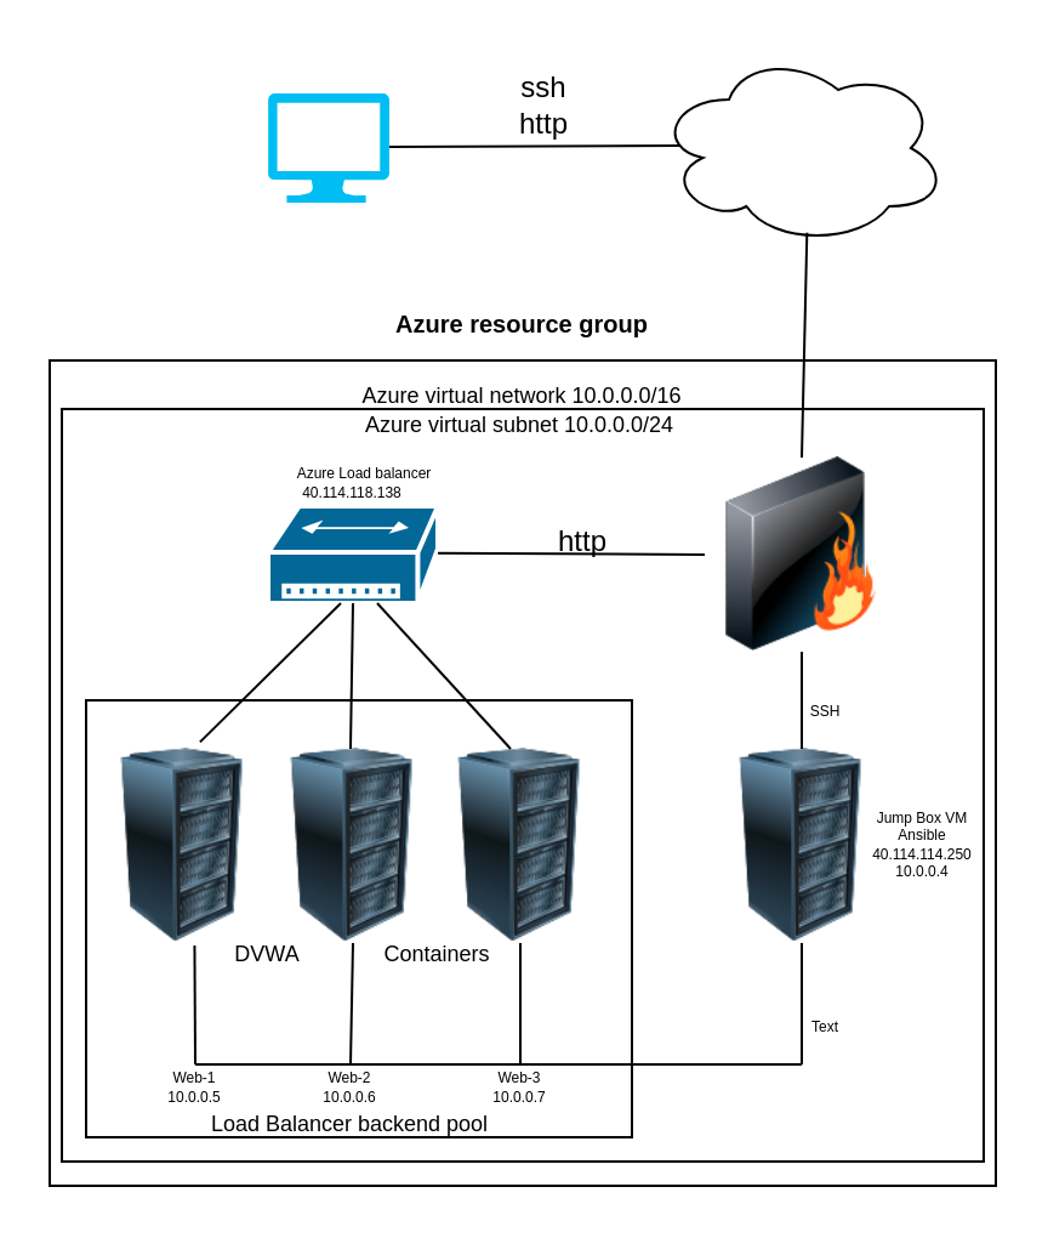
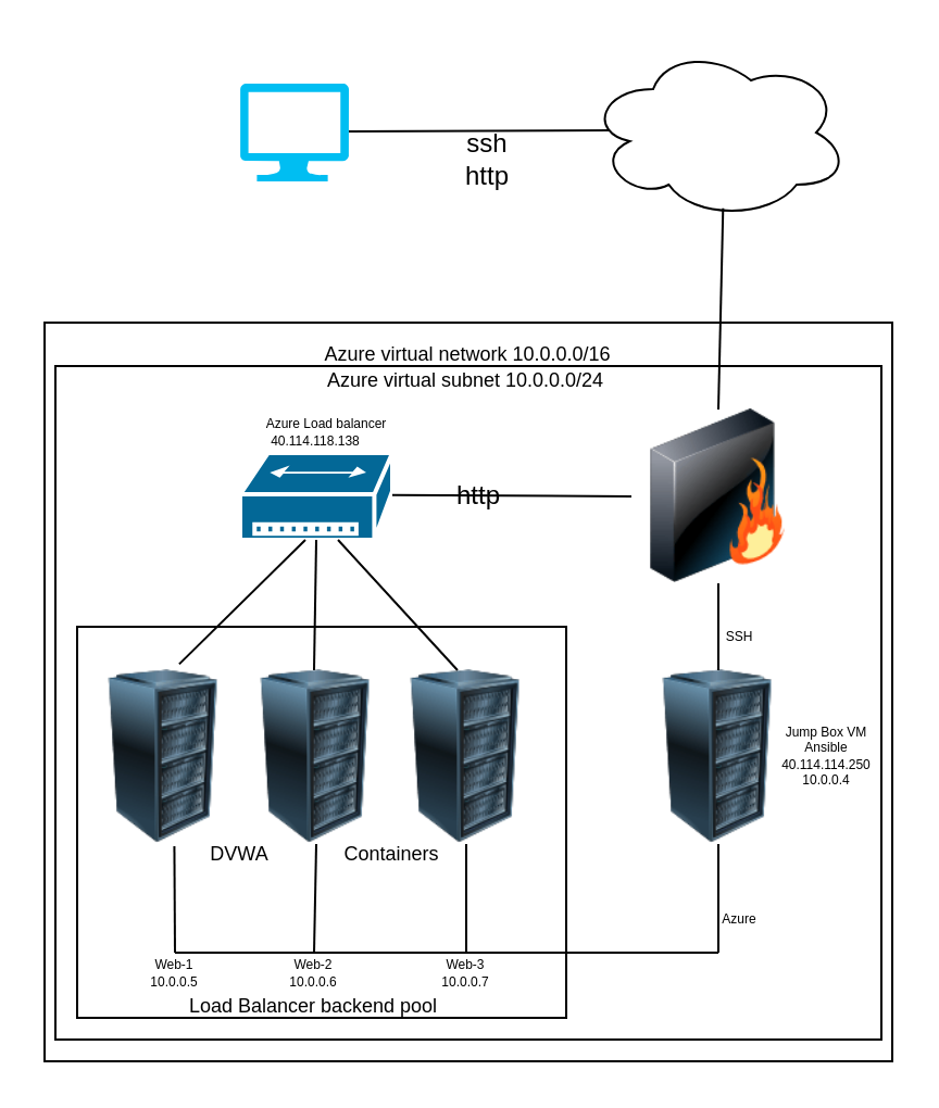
  <mxCell id="0" />
  <mxCell id="1" parent="0" />
  <mxCell id="2" value="" style="rounded=0;whiteSpace=wrap;html=1;fontSize=9;" parent="1" vertex="1"><mxGeometry x="20" y="148" width="390" height="340" as="geometry" /></mxCell>
  <mxCell id="3" value="" style="rounded=0;whiteSpace=wrap;html=1;fontSize=9;" parent="1" vertex="1"><mxGeometry x="25" y="168" width="380" height="310" as="geometry" /></mxCell>
  <mxCell id="4" value="" style="rounded=0;whiteSpace=wrap;html=1;fontSize=9;" parent="1" vertex="1"><mxGeometry x="35" y="288" width="225" height="180" as="geometry" /></mxCell>
  <mxCell id="5" value="" style="verticalLabelPosition=bottom;html=1;verticalAlign=top;align=center;strokeColor=none;fillColor=#00BEF2;shape=mxgraph.azure.computer;pointerEvents=1;" parent="1" vertex="1"><mxGeometry x="110" y="38" width="50" height="45" as="geometry" /></mxCell>
  <mxCell id="6" value="" style="ellipse;shape=cloud;whiteSpace=wrap;html=1;" parent="1" vertex="1"><mxGeometry x="270" y="20.5" width="120" height="80" as="geometry" /></mxCell>
  <mxCell id="7" value="" style="endArrow=none;html=1;rounded=0;" parent="1" edge="1"><mxGeometry width="50" height="50" relative="1" as="geometry"><mxPoint x="160" y="60" as="sourcePoint" /><mxPoint x="280" y="59.5" as="targetPoint" /></mxGeometry></mxCell>
- <mxCell id="8" value="ssh&lt;br&gt;http" style="text;html=1;strokeColor=none;fillColor=none;align=center;verticalAlign=middle;whiteSpace=wrap;rounded=0;" parent="1" vertex="1"><mxGeometry x="194" y="28" width="60" height="30" as="geometry" /></mxCell>
+ <mxCell id="8" value="ssh&lt;br&gt;http" style="text;html=1;strokeColor=none;fillColor=none;align=center;verticalAlign=middle;whiteSpace=wrap;rounded=0;" parent="1" vertex="1"><mxGeometry x="194" y="58" width="60" height="30" as="geometry" /></mxCell>
  <mxCell id="9" value="" style="image;html=1;image=img/lib/clip_art/networking/Firewall_128x128.png" parent="1" vertex="1"><mxGeometry x="290" y="188" width="80" height="80" as="geometry" /></mxCell>
  <mxCell id="10" value="" style="shape=mxgraph.cisco.hubs_and_gateways.small_hub;sketch=0;html=1;pointerEvents=1;dashed=0;fillColor=#036897;strokeColor=#ffffff;strokeWidth=2;verticalLabelPosition=bottom;verticalAlign=top;align=center;outlineConnect=0;" parent="1" vertex="1"><mxGeometry x="110" y="208" width="70" height="40" as="geometry" /></mxCell>
  <mxCell id="11" value="" style="endArrow=none;html=1;rounded=0;entryX=0;entryY=0.5;entryDx=0;entryDy=0;" parent="1" target="9" edge="1"><mxGeometry width="50" height="50" relative="1" as="geometry"><mxPoint x="180" y="227.33" as="sourcePoint" /><mxPoint x="290" y="338" as="targetPoint" /></mxGeometry></mxCell>
- <mxCell id="12" value="http" style="text;html=1;strokeColor=none;fillColor=none;align=center;verticalAlign=middle;whiteSpace=wrap;rounded=0;" parent="1" vertex="1"><mxGeometry x="210" y="208" width="60" height="30" as="geometry" /></mxCell>
+ <mxCell id="12" value="http" style="text;html=1;strokeColor=none;fillColor=none;align=center;verticalAlign=middle;whiteSpace=wrap;rounded=0;" parent="1" vertex="1"><mxGeometry x="190" y="213" width="60" height="30" as="geometry" /></mxCell>
  <mxCell id="13" value="&lt;font style=&quot;font-size: 6px&quot;&gt;Azure Load balancer&lt;/font&gt;" style="text;html=1;strokeColor=none;fillColor=none;align=center;verticalAlign=middle;whiteSpace=wrap;rounded=0;" parent="1" vertex="1"><mxGeometry x="120" y="178" width="60" height="30" as="geometry" /></mxCell>
  <mxCell id="14" value="40.114.118.138" style="text;html=1;strokeColor=none;fillColor=none;align=center;verticalAlign=middle;whiteSpace=wrap;rounded=0;fontSize=6;" parent="1" vertex="1"><mxGeometry x="115" y="188" width="60" height="30" as="geometry" /></mxCell>
  <mxCell id="15" value="" style="image;html=1;image=img/lib/clip_art/computers/Server_Rack_128x128.png;fontSize=6;" parent="1" vertex="1"><mxGeometry x="105" y="308" width="80" height="80" as="geometry" /></mxCell>
  <mxCell id="16" value="" style="image;html=1;image=img/lib/clip_art/computers/Server_Rack_128x128.png;fontSize=6;" parent="1" vertex="1"><mxGeometry x="174" y="308" width="80" height="80" as="geometry" /></mxCell>
  <mxCell id="17" value="" style="image;html=1;image=img/lib/clip_art/computers/Server_Rack_128x128.png;fontSize=6;" parent="1" vertex="1"><mxGeometry x="35" y="308" width="80" height="80" as="geometry" /></mxCell>
  <mxCell id="18" value="" style="endArrow=none;html=1;rounded=0;fontSize=6;exitX=0.587;exitY=-0.035;exitDx=0;exitDy=0;exitPerimeter=0;" parent="1" source="17" edge="1"><mxGeometry width="50" height="50" relative="1" as="geometry"><mxPoint x="90" y="298" as="sourcePoint" /><mxPoint x="140" y="248" as="targetPoint" /></mxGeometry></mxCell>
  <mxCell id="19" value="" style="endArrow=none;html=1;rounded=0;fontSize=6;entryX=0.5;entryY=1;entryDx=0;entryDy=0;entryPerimeter=0;" parent="1" target="10" edge="1"><mxGeometry width="50" height="50" relative="1" as="geometry"><mxPoint x="144" y="308" as="sourcePoint" /><mxPoint x="194" y="258" as="targetPoint" /></mxGeometry></mxCell>
  <mxCell id="20" value="" style="endArrow=none;html=1;rounded=0;fontSize=6;" parent="1" edge="1"><mxGeometry width="50" height="50" relative="1" as="geometry"><mxPoint x="210" y="308" as="sourcePoint" /><mxPoint x="155" y="248" as="targetPoint" /></mxGeometry></mxCell>
  <mxCell id="21" value="" style="endArrow=none;html=1;rounded=0;fontSize=6;" parent="1" edge="1"><mxGeometry width="50" height="50" relative="1" as="geometry"><mxPoint x="80" y="438" as="sourcePoint" /><mxPoint x="330" y="438" as="targetPoint" /></mxGeometry></mxCell>
  <mxCell id="22" value="" style="image;html=1;image=img/lib/clip_art/computers/Server_Rack_128x128.png;fontSize=6;" parent="1" vertex="1"><mxGeometry x="290" y="308" width="80" height="80" as="geometry" /></mxCell>
  <mxCell id="23" value="" style="endArrow=none;html=1;rounded=0;fontSize=6;" parent="1" target="22" edge="1"><mxGeometry width="50" height="50" relative="1" as="geometry"><mxPoint x="330" y="438" as="sourcePoint" /><mxPoint x="380" y="388" as="targetPoint" /></mxGeometry></mxCell>
  <mxCell id="24" value="" style="endArrow=none;html=1;rounded=0;fontSize=6;entryX=0.5;entryY=1;entryDx=0;entryDy=0;" parent="1" target="9" edge="1"><mxGeometry width="50" height="50" relative="1" as="geometry"><mxPoint x="330" y="308" as="sourcePoint" /><mxPoint x="380" y="258" as="targetPoint" /></mxGeometry></mxCell>
  <mxCell id="25" value="" style="endArrow=none;html=1;rounded=0;fontSize=6;entryX=0.518;entryY=0.936;entryDx=0;entryDy=0;entryPerimeter=0;exitX=0.5;exitY=0;exitDx=0;exitDy=0;" parent="1" source="9" target="6" edge="1"><mxGeometry width="50" height="50" relative="1" as="geometry"><mxPoint x="320" y="178" as="sourcePoint" /><mxPoint x="380" y="138" as="targetPoint" /></mxGeometry></mxCell>
  <mxCell id="26" value="" style="endArrow=none;html=1;rounded=0;fontSize=6;entryX=0.559;entryY=1.012;entryDx=0;entryDy=0;entryPerimeter=0;" parent="1" target="17" edge="1"><mxGeometry width="50" height="50" relative="1" as="geometry"><mxPoint x="80" y="438" as="sourcePoint" /><mxPoint x="130" y="388" as="targetPoint" /></mxGeometry></mxCell>
  <mxCell id="27" value="Jump Box VM&lt;br&gt;Ansible&lt;br&gt;40.114.114.250&lt;br&gt;10.0.0.4" style="text;html=1;strokeColor=none;fillColor=none;align=center;verticalAlign=middle;whiteSpace=wrap;rounded=0;fontSize=6;" parent="1" vertex="1"><mxGeometry x="350" y="333" width="60" height="30" as="geometry" /></mxCell>
  <mxCell id="28" value="" style="endArrow=none;html=1;rounded=0;fontSize=6;entryX=0.5;entryY=1;entryDx=0;entryDy=0;" parent="1" target="15" edge="1"><mxGeometry width="50" height="50" relative="1" as="geometry"><mxPoint x="144" y="438" as="sourcePoint" /><mxPoint x="194" y="388" as="targetPoint" /></mxGeometry></mxCell>
  <mxCell id="29" value="" style="endArrow=none;html=1;rounded=0;fontSize=6;entryX=0.5;entryY=1;entryDx=0;entryDy=0;" parent="1" target="16" edge="1"><mxGeometry width="50" height="50" relative="1" as="geometry"><mxPoint x="214" y="438" as="sourcePoint" /><mxPoint x="260" y="388" as="targetPoint" /></mxGeometry></mxCell>
  <mxCell id="30" value="Web-2&lt;br&gt;10.0.0.6" style="text;html=1;strokeColor=none;fillColor=none;align=center;verticalAlign=middle;whiteSpace=wrap;rounded=0;fontSize=6;" parent="1" vertex="1"><mxGeometry x="114" y="438" width="60" height="20" as="geometry" /></mxCell>
  <mxCell id="31" value="Web-3&lt;br&gt;10.0.0.7" style="text;html=1;strokeColor=none;fillColor=none;align=center;verticalAlign=middle;whiteSpace=wrap;rounded=0;fontSize=6;" parent="1" vertex="1"><mxGeometry x="184" y="438" width="60" height="20" as="geometry" /></mxCell>
  <mxCell id="32" value="Web-1&lt;br&gt;10.0.0.5" style="text;html=1;strokeColor=none;fillColor=none;align=center;verticalAlign=middle;whiteSpace=wrap;rounded=0;fontSize=6;" parent="1" vertex="1"><mxGeometry x="50" y="438" width="60" height="20" as="geometry" /></mxCell>
  <mxCell id="33" value="SSH" style="text;html=1;strokeColor=none;fillColor=none;align=center;verticalAlign=middle;whiteSpace=wrap;rounded=0;fontSize=6;" parent="1" vertex="1"><mxGeometry x="310" y="278" width="60" height="30" as="geometry" /></mxCell>
- <mxCell id="34" value="Text" style="text;html=1;strokeColor=none;fillColor=none;align=center;verticalAlign=middle;whiteSpace=wrap;rounded=0;fontSize=6;" parent="1" vertex="1"><mxGeometry x="310" y="408" width="60" height="30" as="geometry" /></mxCell>
+ <mxCell id="34" value="Azure" style="text;html=1;strokeColor=none;fillColor=none;align=center;verticalAlign=middle;whiteSpace=wrap;rounded=0;fontSize=6;" parent="1" vertex="1"><mxGeometry x="310" y="408" width="60" height="30" as="geometry" /></mxCell>
  <mxCell id="35" value="DVWA" style="text;html=1;strokeColor=none;fillColor=none;align=center;verticalAlign=middle;whiteSpace=wrap;rounded=0;fontSize=9;" parent="1" vertex="1"><mxGeometry x="80" y="378" width="60" height="30" as="geometry" /></mxCell>
  <mxCell id="36" value="Containers" style="text;html=1;strokeColor=none;fillColor=none;align=center;verticalAlign=middle;whiteSpace=wrap;rounded=0;fontSize=9;" parent="1" vertex="1"><mxGeometry x="150" y="378" width="60" height="30" as="geometry" /></mxCell>
  <mxCell id="37" value="Load Balancer backend pool" style="text;html=1;strokeColor=none;fillColor=none;align=center;verticalAlign=middle;whiteSpace=wrap;rounded=0;fontSize=9;" parent="1" vertex="1"><mxGeometry x="76" y="448" width="136" height="30" as="geometry" /></mxCell>
  <mxCell id="38" value="Azure virtual network 10.0.0.0/16" style="text;html=1;strokeColor=none;fillColor=none;align=center;verticalAlign=middle;whiteSpace=wrap;rounded=0;fontSize=9;" parent="1" vertex="1"><mxGeometry x="148" y="148" width="134" height="30" as="geometry" /></mxCell>
  <mxCell id="39" value="Azure virtual subnet 10.0.0.0/24" style="text;html=1;strokeColor=none;fillColor=none;align=center;verticalAlign=middle;whiteSpace=wrap;rounded=0;fontSize=9;" parent="1" vertex="1"><mxGeometry x="147" y="160" width="134" height="30" as="geometry" /></mxCell>
- <mxCell id="40" value="Azure resource group" style="text;html=1;strokeColor=none;fillColor=none;align=center;verticalAlign=middle;whiteSpace=wrap;rounded=0;fontSize=10;fontStyle=1" parent="1" vertex="1"><mxGeometry x="161.25" y="118" width="107.5" height="30" as="geometry" /></mxCell>
